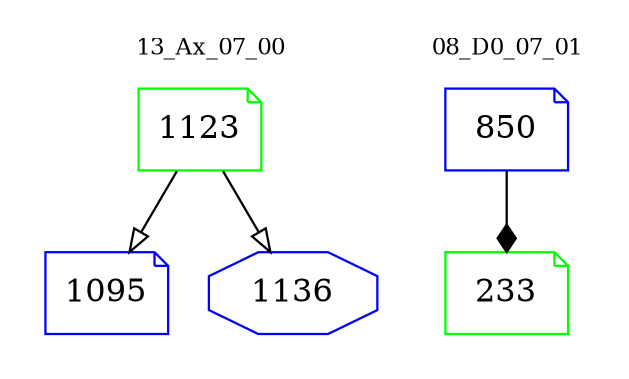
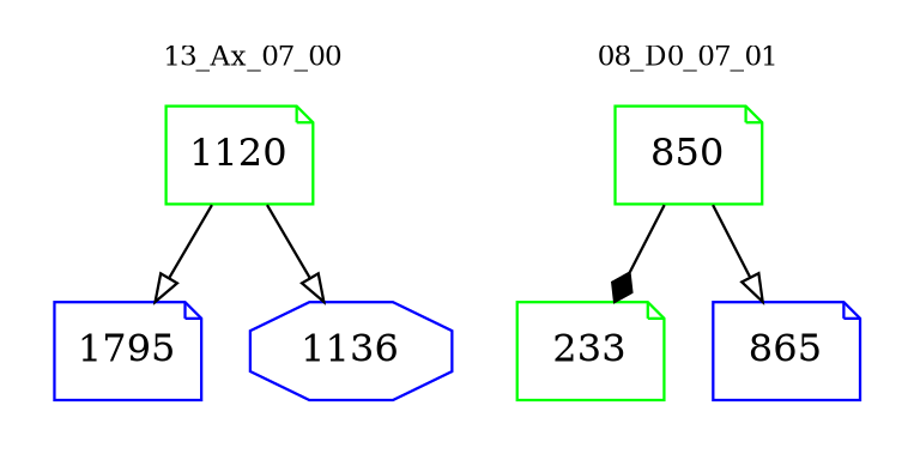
  digraph {
    node [color=green shape=note]
    edge [arrowhead=onormal color=black]
-   n1 [label=1123]
-   n2 [color=blue label=1095]
+   n1 [label=1120]
+   n2 [color=blue label=1795]
    n3 [color=blue label=1136 shape=octagon]
-   n4 [color=blue label=850]
+   n4 [label=850]
    n5 [label=233]
+   n6 [color=blue label=865]
    subgraph cluster_1 {
      color=white
      fontsize=10
      label="13_Ax_07_00"
      n1
      n2
      n3
    }
    subgraph cluster_2 {
      color=white
      fontsize=10
      label="08_D0_07_01"
      n4
      n5
+     n6
    }
    n1 -> n2
    n1 -> n3
    n4 -> n5 [arrowhead=diamond]
+   n4 -> n6
  }
